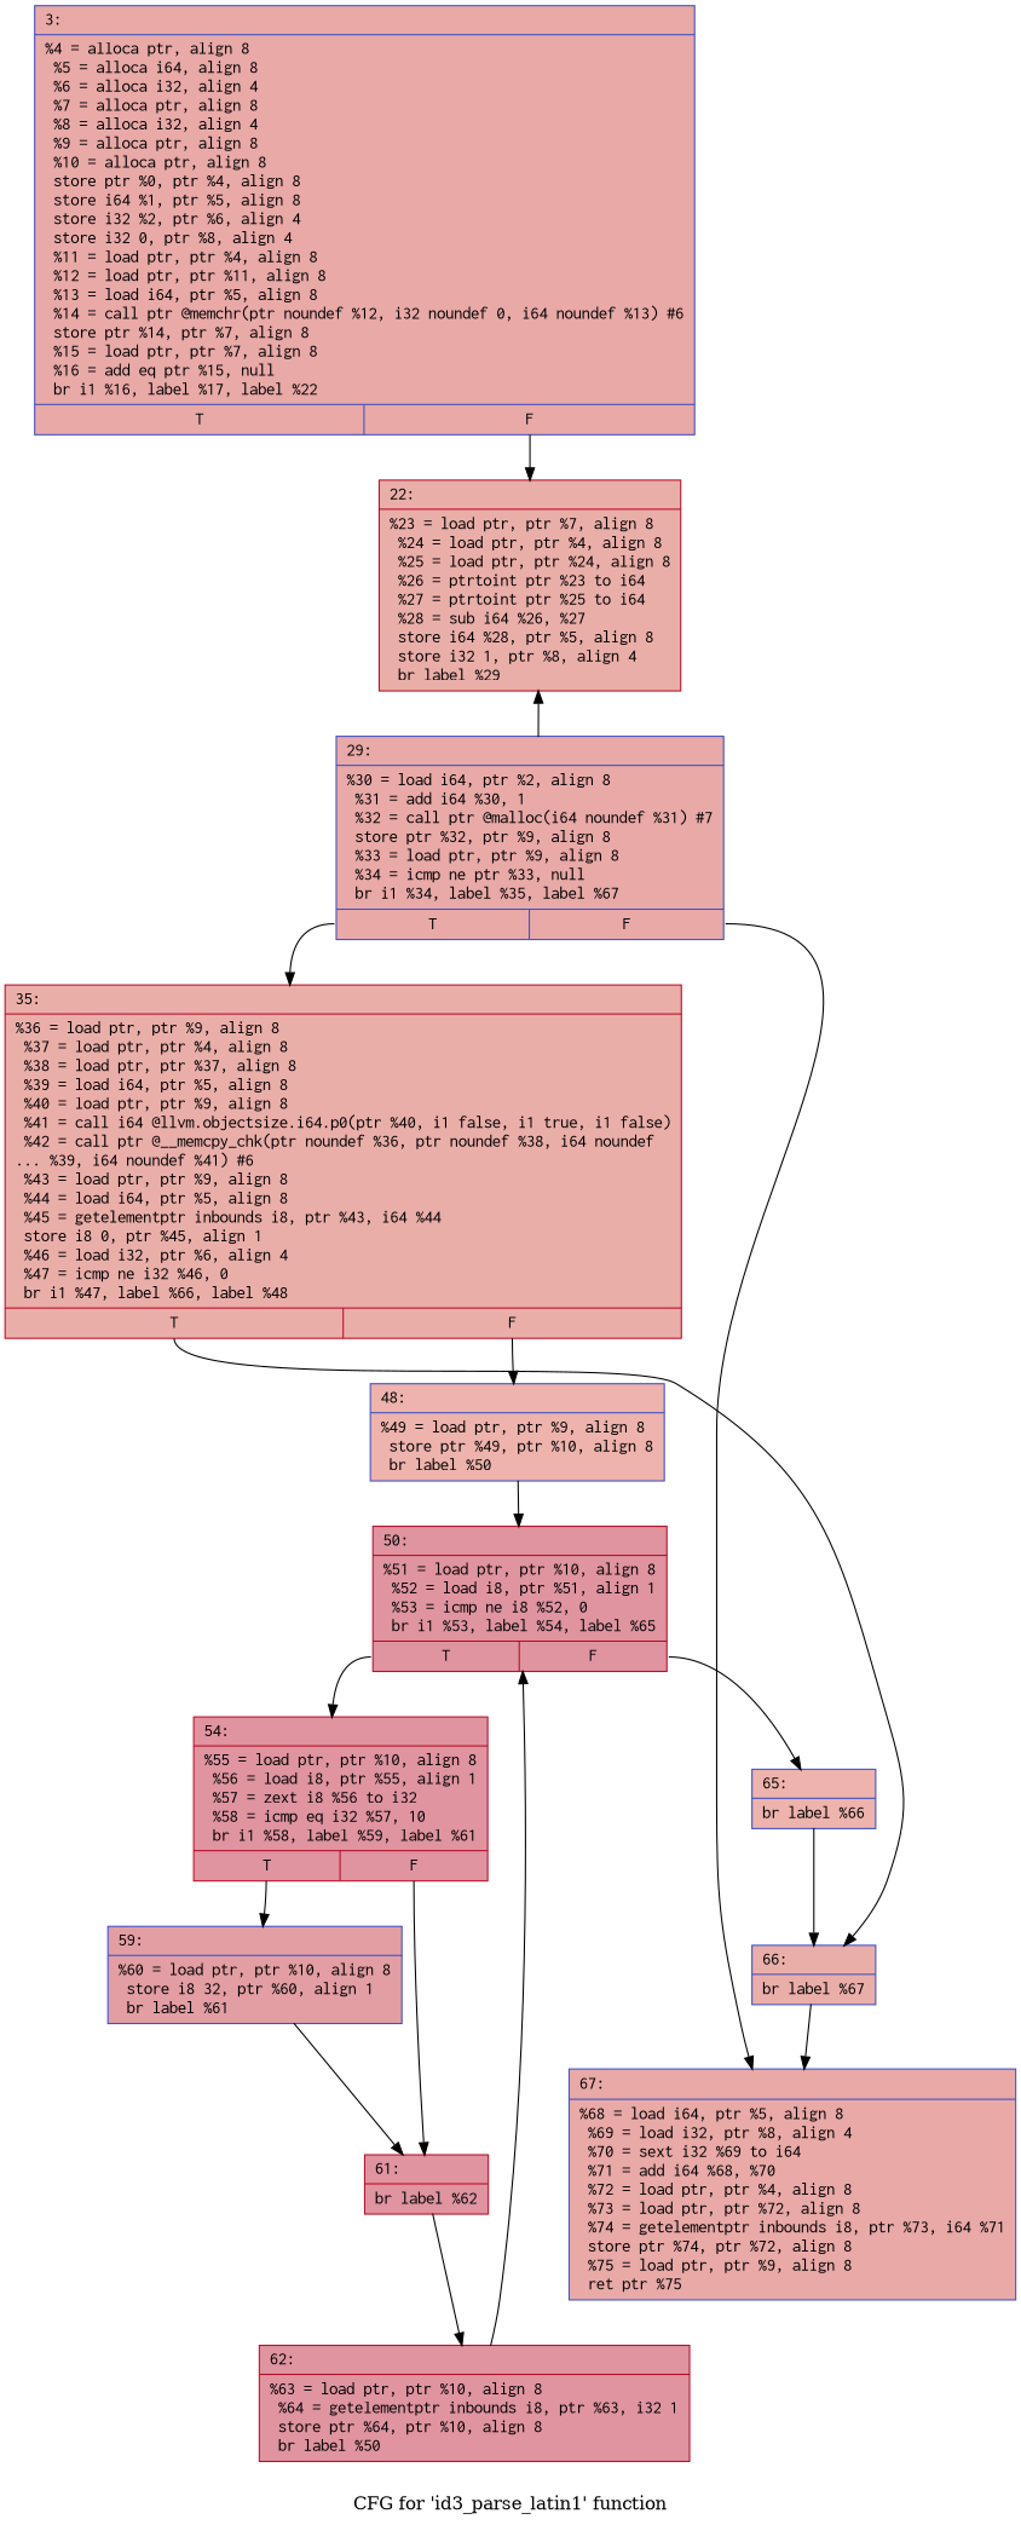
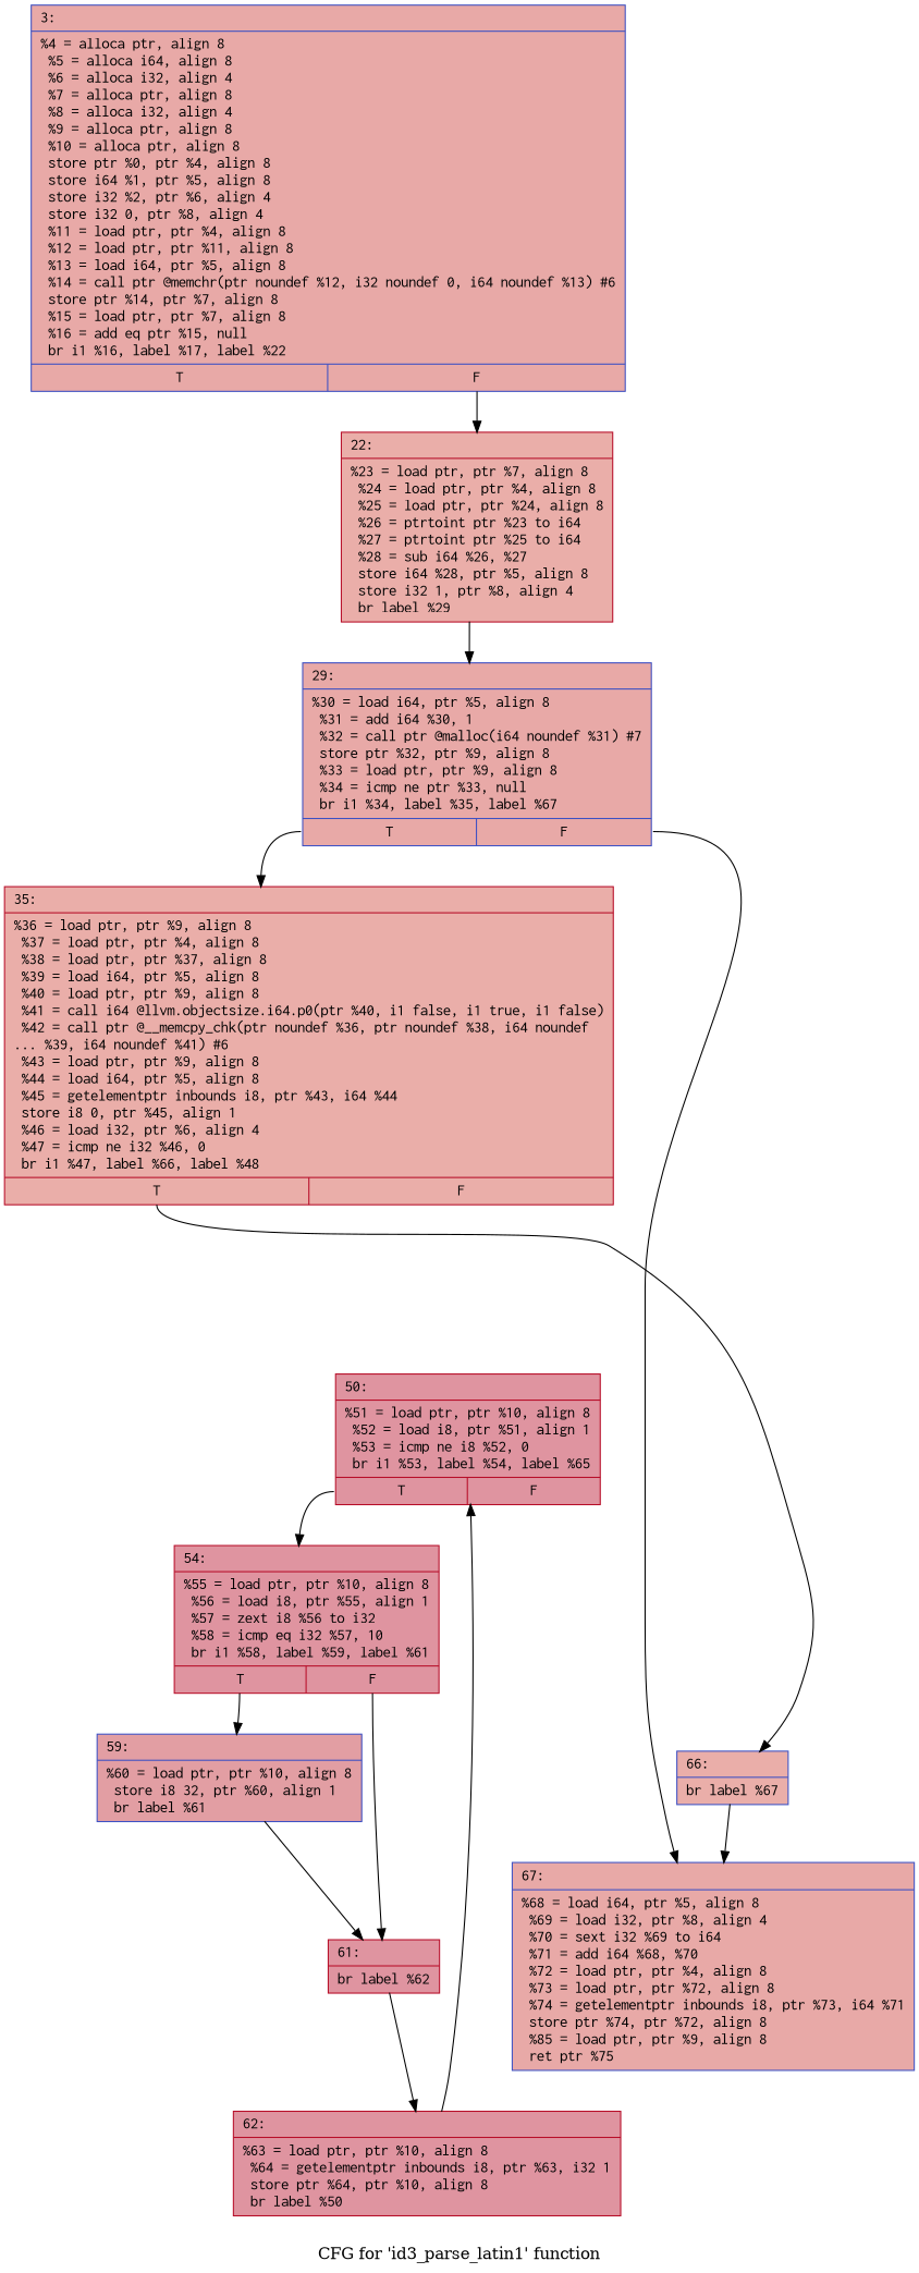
  digraph {
    label="CFG for 'id3_parse_latin1' function"
    node [color="#3d50c3ff" fillcolor="#b70d2870" fontname=Courier shape=record style=filled]
    n1 [fillcolor="#ca3b3770" label="{3:\l|  %4 = alloca ptr, align 8\l  %5 = alloca i64, align 8\l  %6 = alloca i32, align 4\l  %7 = alloca ptr, align 8\l  %8 = alloca i32, align 4\l  %9 = alloca ptr, align 8\l  %10 = alloca ptr, align 8\l  store ptr %0, ptr %4, align 8\l  store i64 %1, ptr %5, align 8\l  store i32 %2, ptr %6, align 4\l  store i32 0, ptr %8, align 4\l  %11 = load ptr, ptr %4, align 8\l  %12 = load ptr, ptr %11, align 8\l  %13 = load i64, ptr %5, align 8\l  %14 = call ptr @memchr(ptr noundef %12, i32 noundef 0, i64 noundef %13) #6\l  store ptr %14, ptr %7, align 8\l  %15 = load ptr, ptr %7, align 8\l  %16 = add eq ptr %15, null\l  br i1 %16, label %17, label %22\l|{<s0>T|<s1>F}}"]
    n2 [color="#b70d28ff" fillcolor="#d0473d70" label="{22:\l|  %23 = load ptr, ptr %7, align 8\l  %24 = load ptr, ptr %4, align 8\l  %25 = load ptr, ptr %24, align 8\l  %26 = ptrtoint ptr %23 to i64\l  %27 = ptrtoint ptr %25 to i64\l  %28 = sub i64 %26, %27\l  store i64 %28, ptr %5, align 8\l  store i32 1, ptr %8, align 4\l  br label %29\l}"]
-   n3 [fillcolor="#ca3b3770" label="{29:\l|  %30 = load i64, ptr %2, align 8\l  %31 = add i64 %30, 1\l  %32 = call ptr @malloc(i64 noundef %31) #7\l  store ptr %32, ptr %9, align 8\l  %33 = load ptr, ptr %9, align 8\l  %34 = icmp ne ptr %33, null\l  br i1 %34, label %35, label %67\l|{<s0>T|<s1>F}}"]
+   n3 [fillcolor="#ca3b3770" label="{29:\l|  %30 = load i64, ptr %5, align 8\l  %31 = add i64 %30, 1\l  %32 = call ptr @malloc(i64 noundef %31) #7\l  store ptr %32, ptr %9, align 8\l  %33 = load ptr, ptr %9, align 8\l  %34 = icmp ne ptr %33, null\l  br i1 %34, label %35, label %67\l|{<s0>T|<s1>F}}"]
    n4 [color="#b70d28ff" fillcolor="#d0473d70" label="{35:\l|  %36 = load ptr, ptr %9, align 8\l  %37 = load ptr, ptr %4, align 8\l  %38 = load ptr, ptr %37, align 8\l  %39 = load i64, ptr %5, align 8\l  %40 = load ptr, ptr %9, align 8\l  %41 = call i64 @llvm.objectsize.i64.p0(ptr %40, i1 false, i1 true, i1 false)\l  %42 = call ptr @__memcpy_chk(ptr noundef %36, ptr noundef %38, i64 noundef\l... %39, i64 noundef %41) #6\l  %43 = load ptr, ptr %9, align 8\l  %44 = load i64, ptr %5, align 8\l  %45 = getelementptr inbounds i8, ptr %43, i64 %44\l  store i8 0, ptr %45, align 1\l  %46 = load i32, ptr %6, align 4\l  %47 = icmp ne i32 %46, 0\l  br i1 %47, label %66, label %48\l|{<s0>T|<s1>F}}"]
-   n5 [fillcolor="#ca3b3770" label="{67:\l|  %68 = load i64, ptr %5, align 8\l  %69 = load i32, ptr %8, align 4\l  %70 = sext i32 %69 to i64\l  %71 = add i64 %68, %70\l  %72 = load ptr, ptr %4, align 8\l  %73 = load ptr, ptr %72, align 8\l  %74 = getelementptr inbounds i8, ptr %73, i64 %71\l  store ptr %74, ptr %72, align 8\l  %75 = load ptr, ptr %9, align 8\l  ret ptr %75\l}"]
+   n5 [fillcolor="#ca3b3770" label="{67:\l|  %68 = load i64, ptr %5, align 8\l  %69 = load i32, ptr %8, align 4\l  %70 = sext i32 %69 to i64\l  %71 = add i64 %68, %70\l  %72 = load ptr, ptr %4, align 8\l  %73 = load ptr, ptr %72, align 8\l  %74 = getelementptr inbounds i8, ptr %73, i64 %71\l  store ptr %74, ptr %72, align 8\l  %85 = load ptr, ptr %9, align 8\l  ret ptr %75\l}"]
    n6 [fillcolor="#d0473d70" label="{66:\l|  br label %67\l}"]
-   n7 [fillcolor="#d6524470" label="{48:\l|  %49 = load ptr, ptr %9, align 8\l  store ptr %49, ptr %10, align 8\l  br label %50\l}"]
    n8 [color="#b70d28ff" label="{50:\l|  %51 = load ptr, ptr %10, align 8\l  %52 = load i8, ptr %51, align 1\l  %53 = icmp ne i8 %52, 0\l  br i1 %53, label %54, label %65\l|{<s0>T|<s1>F}}"]
    n9 [color="#b70d28ff" label="{54:\l|  %55 = load ptr, ptr %10, align 8\l  %56 = load i8, ptr %55, align 1\l  %57 = zext i8 %56 to i32\l  %58 = icmp eq i32 %57, 10\l  br i1 %58, label %59, label %61\l|{<s0>T|<s1>F}}"]
-   n10 [fillcolor="#d6524470" label="{65:\l|  br label %66\l}"]
    n11 [fillcolor="#be242e70" label="{59:\l|  %60 = load ptr, ptr %10, align 8\l  store i8 32, ptr %60, align 1\l  br label %61\l}"]
    n12 [color="#b70d28ff" label="{61:\l|  br label %62\l}"]
    n13 [color="#b70d28ff" label="{62:\l|  %63 = load ptr, ptr %10, align 8\l  %64 = getelementptr inbounds i8, ptr %63, i32 1\l  store ptr %64, ptr %10, align 8\l  br label %50\l}"]
    n1 -> n2 [tailport=s1]
-   n3 -> n2
+   n2 -> n3
    n3 -> n4 [tailport=s0]
    n3 -> n5 [tailport=s1]
    n4 -> n6 [tailport=s0]
-   n4 -> n7 [tailport=s1]
    n6 -> n5
-   n7 -> n8
    n8 -> n9 [tailport=s0]
-   n8 -> n10 [tailport=s1]
    n9 -> n11 [tailport=s0]
    n9 -> n12 [tailport=s1]
-   n10 -> n6
    n11 -> n12
    n12 -> n13
    n13 -> n8
  }
